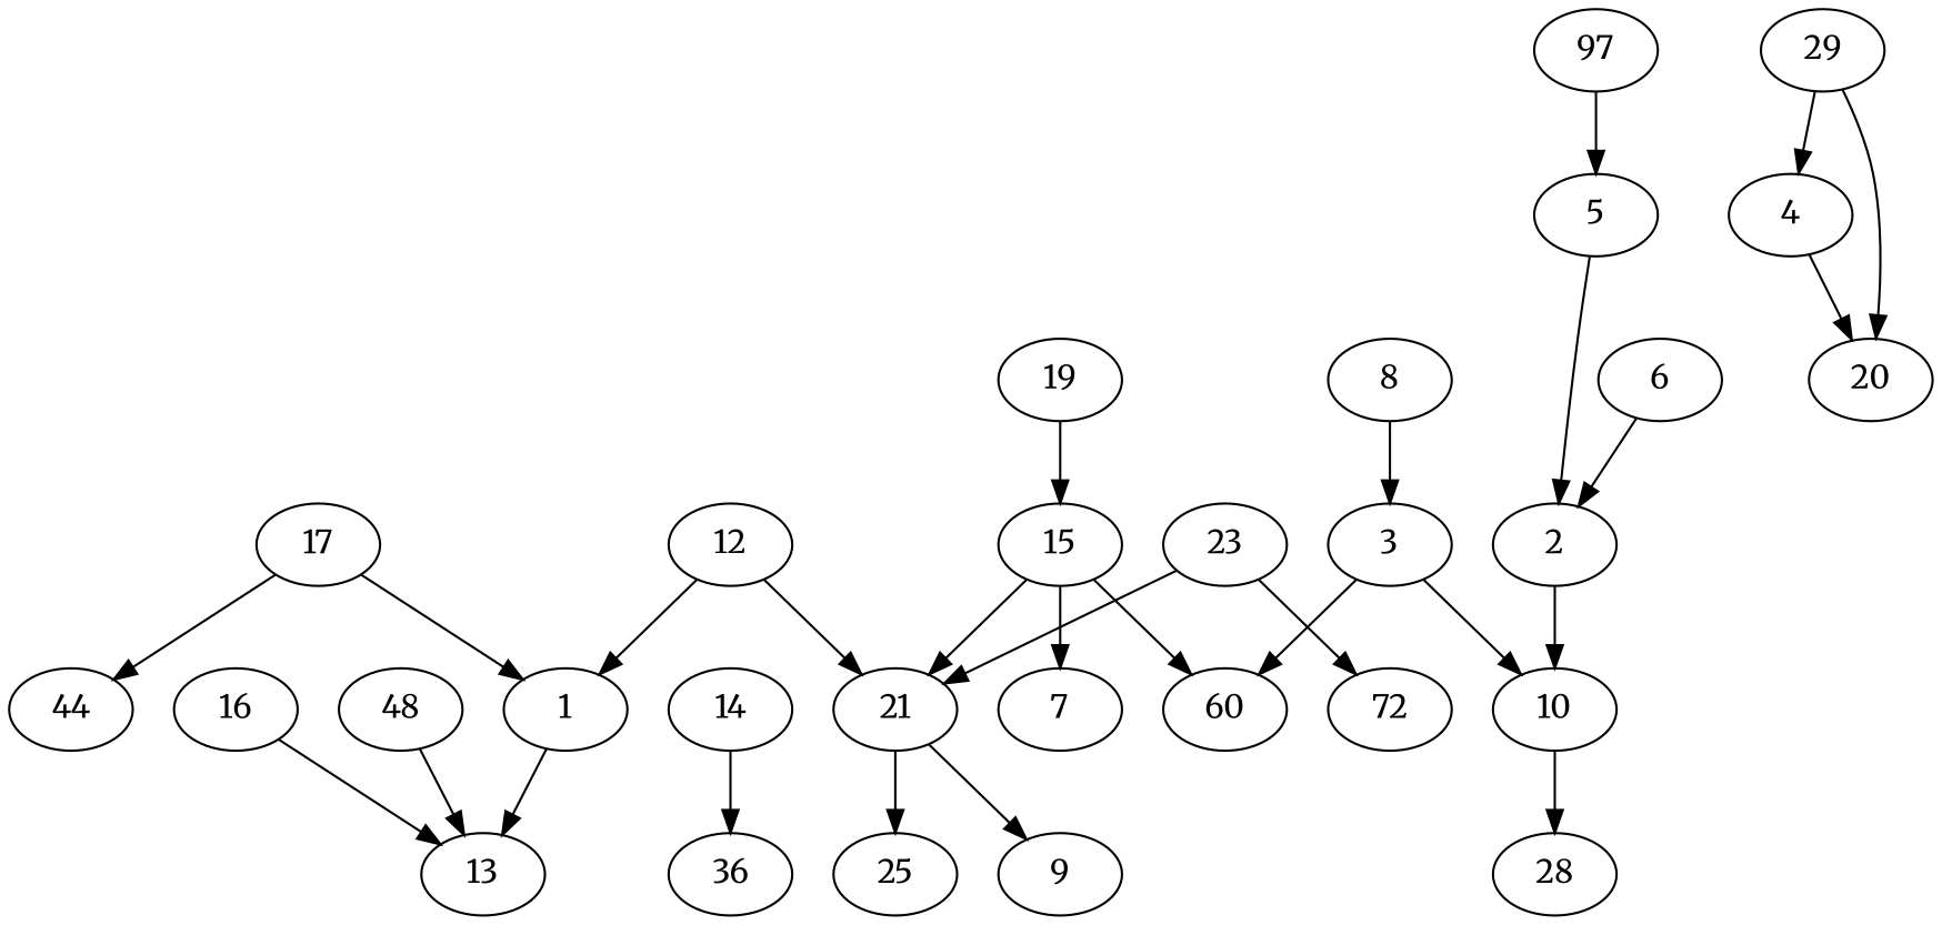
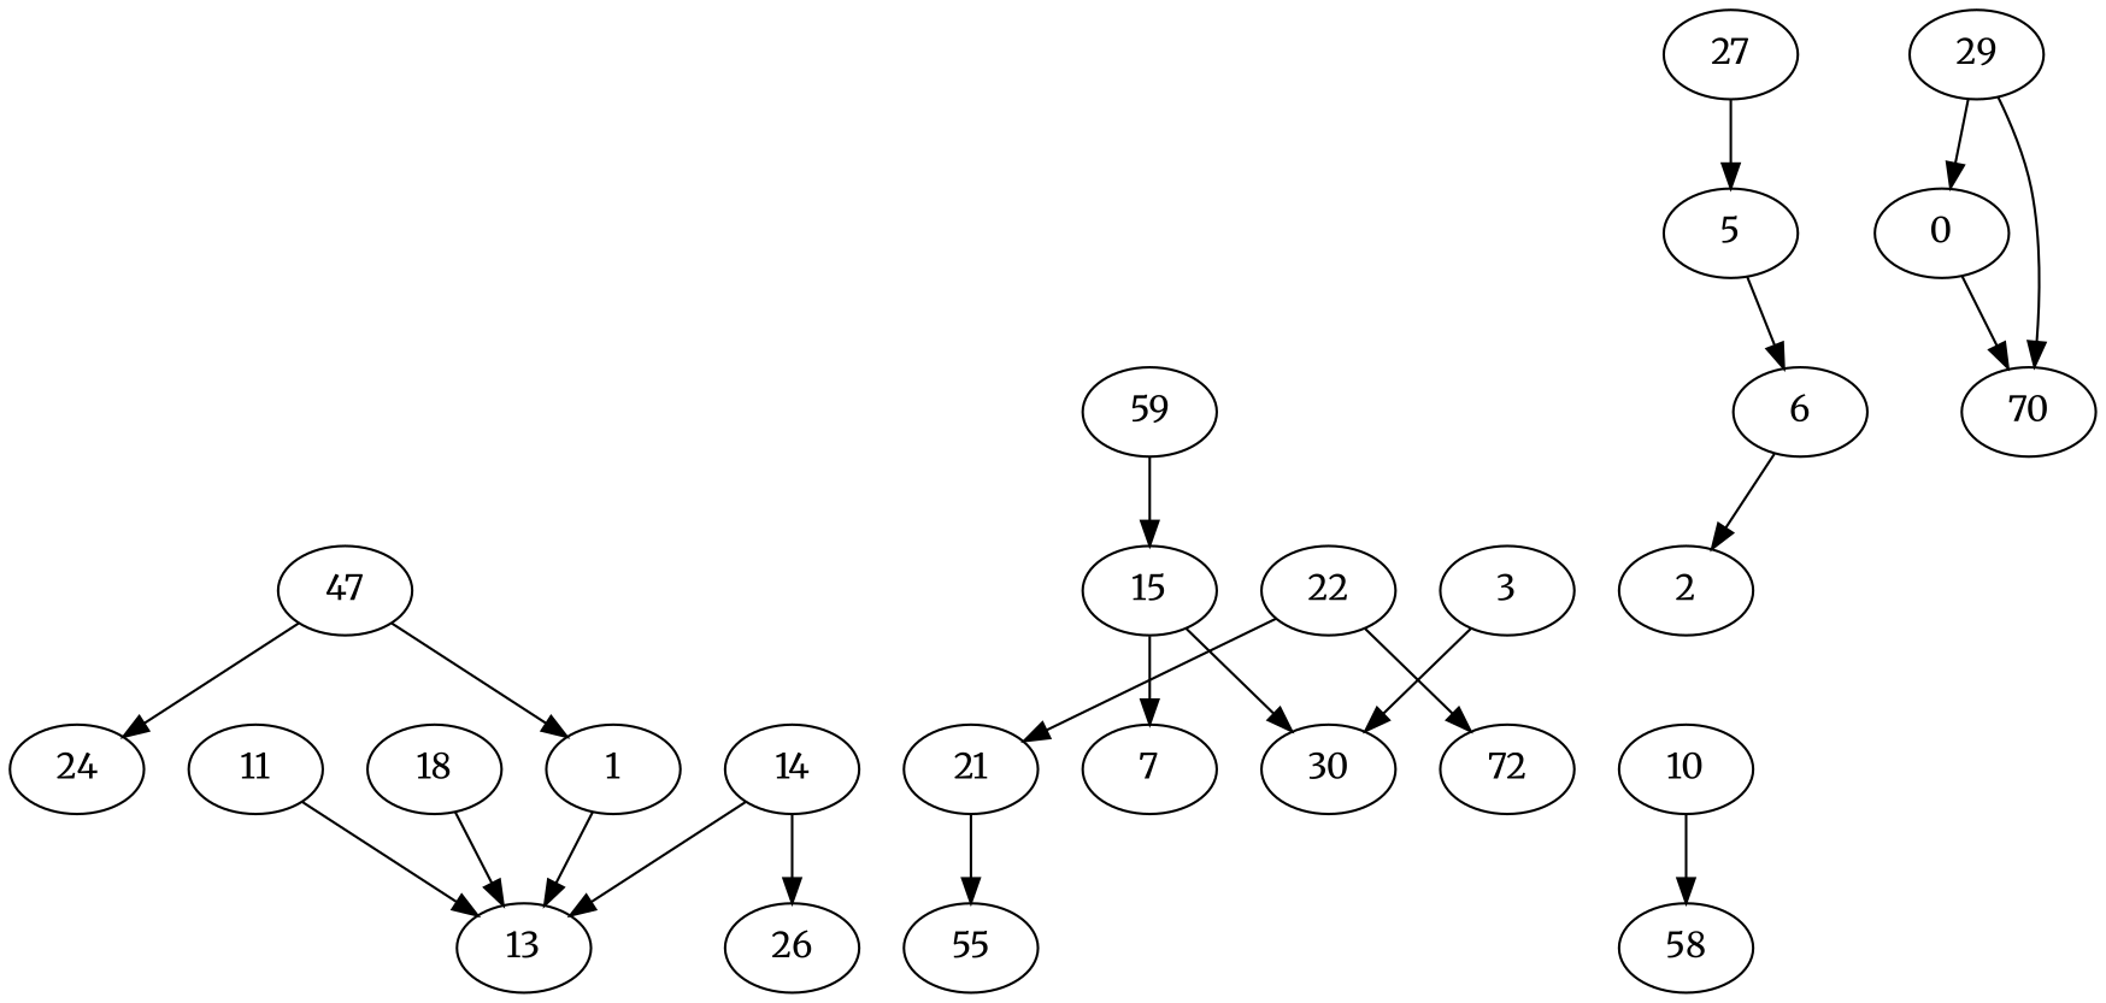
  digraph {
    fontname=Merriweather
    node [fontname=Merriweather]
    edge [color=black fontname=Merriweather]
    1
    13
    2
    10
-   28
+   28 [label=58]
    3
-   30 [label=60]
-   4
-   20
+   30
+   4 [label=0]
+   20 [label=70]
    5
    6
-   8
-   12
    21
-   9
-   25
+   25 [label=55]
    14
-   26 [label=36]
+   26
    15
    7
-   16
-   17
-   24 [label=44]
-   18 [label=48]
-   19
-   23
+   16 [label=11]
+   17 [label=47]
+   24
+   18
+   19 [label=59]
+   23 [label=22]
    n27 [label=72]
-   27 [label=97]
+   27
    29
    1 -> 13
-   2 -> 10
    10 -> 28
-   3 -> 10
    3 -> 30
    4 -> 20
-   5 -> 2
+   5 -> 6
    6 -> 2
-   8 -> 3
-   12 -> 1
-   12 -> 21
-   21 -> 9
    21 -> 25
+   14 -> 13
    14 -> 26
    15 -> 30
-   15 -> 21
    15 -> 7
    16 -> 13
    17 -> 1
    17 -> 24
    18 -> 13
    19 -> 15
    23 -> 21
    23 -> n27
    27 -> 5
    29 -> 4
    29 -> 20
  }
